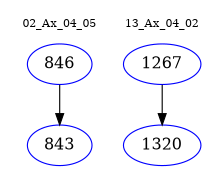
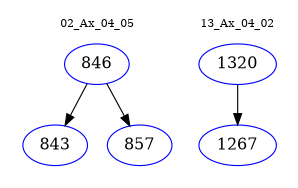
  digraph {
    node [color=blue]
    edge [color=black]
    n1 [label=846]
    n2 [label=843]
+   n3 [label=857]
    n4 [label=1267]
    n5 [label=1320]
    subgraph cluster_1 {
      color=white
      fontsize=10
      label="02_Ax_04_05"
      n1
      n2
+     n3
    }
    subgraph cluster_2 {
      color=white
      fontsize=10
      label="13_Ax_04_02"
      n4
      n5
    }
    n1 -> n2
-   n4 -> n5
+   n1 -> n3
+   n5 -> n4
  }
